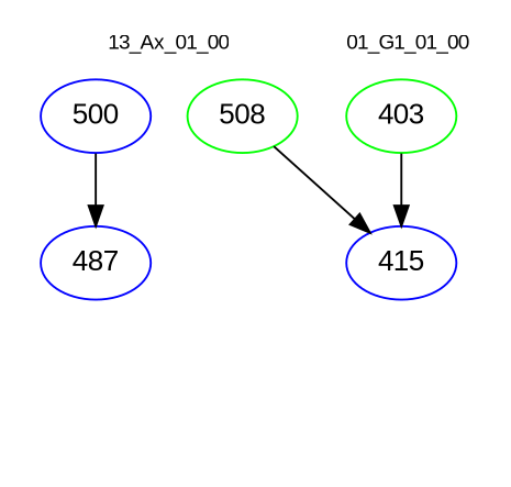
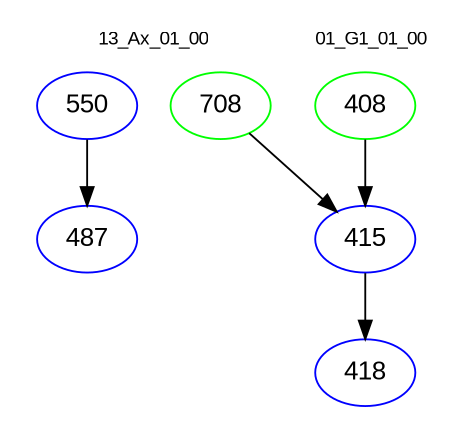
  digraph {
    fontname="Liberation Sans"
    node [color=blue fontname="Liberation Sans"]
    edge [color=black fontname="Liberation Sans"]
-   n1 [color=green label=508]
-   n2 [label=500]
+   n1 [color=green label=708]
+   n2 [label=550]
    n3 [label=487]
-   n4 [color=green label=403]
+   n4 [color=green label=408]
    n5 [label=415]
+   n6 [label=418]
    subgraph cluster_1 {
      color=white
      fontsize=10
      label="13_Ax_01_00"
      n1
      n2
      n3
    }
    subgraph cluster_2 {
      color=white
      fontsize=10
      label="01_G1_01_00"
      n4
      n5
+     n6
    }
    n1 -> n5
    n2 -> n3
    n4 -> n5
+   n5 -> n6
  }
